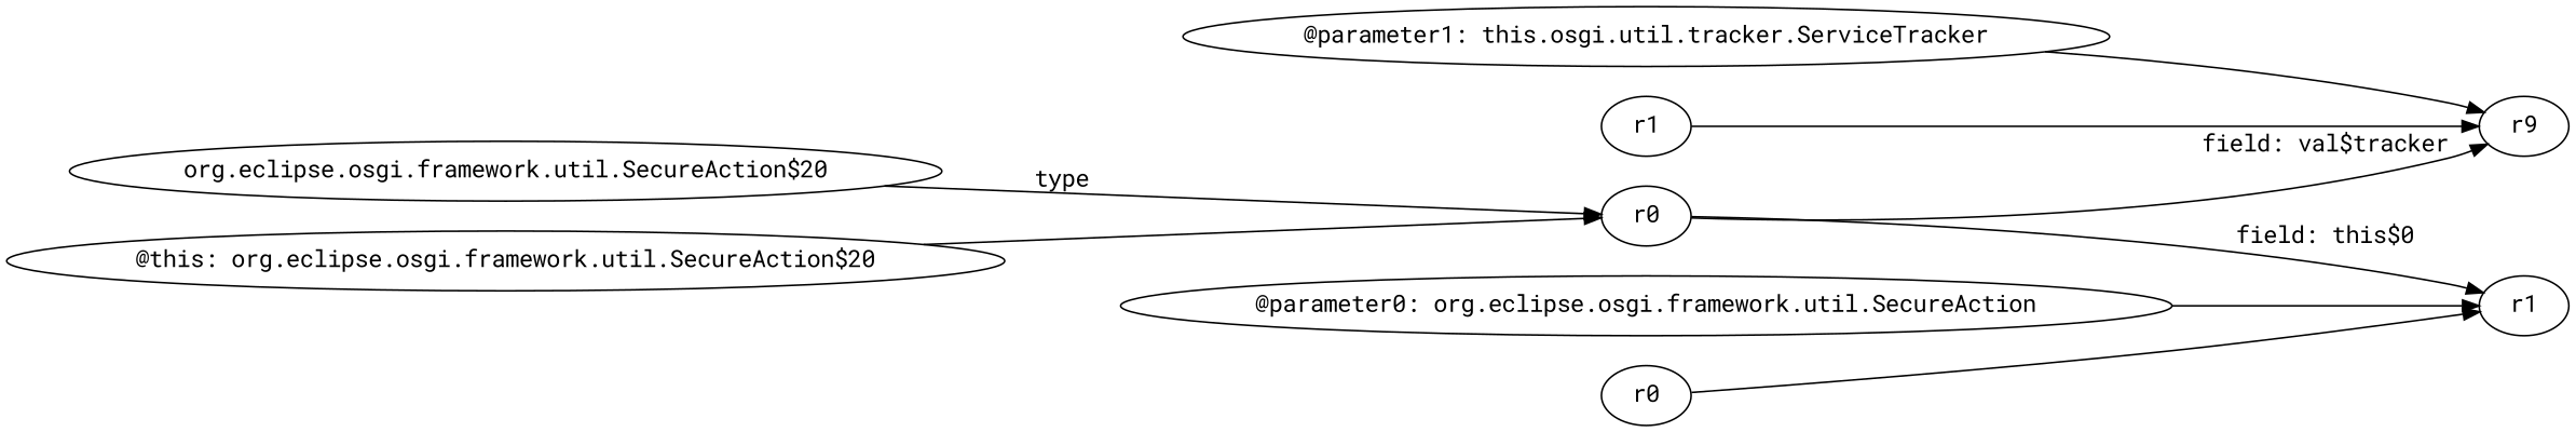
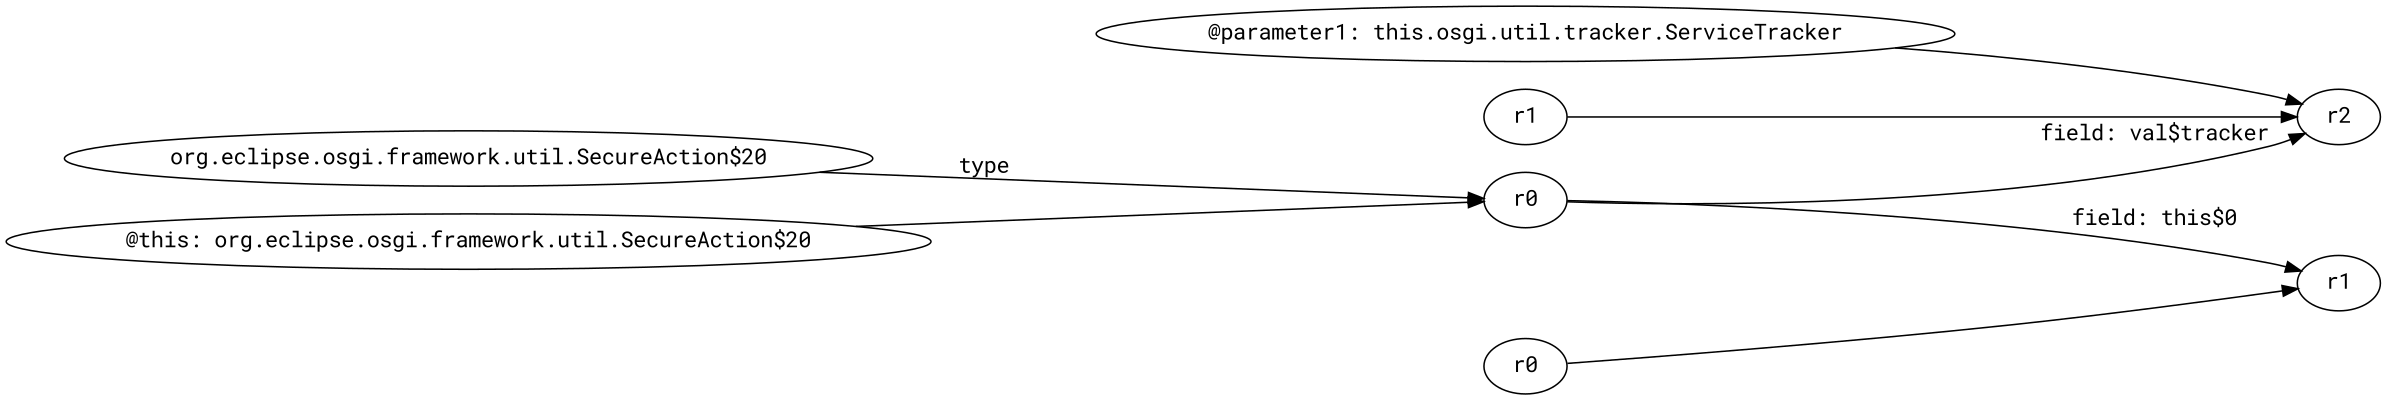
  digraph {
    fontname="Roboto Mono"
    rankdir=LR
    node [fontname="Roboto Mono"]
    edge [fontname="Roboto Mono"]
    n1 [label=r0]
-   n2 [label=r9]
+   n2 [label=r2]
    n3 [label=r1]
    n4 [label="org.eclipse.osgi.framework.util.SecureAction$20"]
    n5 [label=r0]
    n6 [label="@this: org.eclipse.osgi.framework.util.SecureAction$20"]
    n7 [label="@parameter1: this.osgi.util.tracker.ServiceTracker"]
    n8 [label=r1]
-   n9 [label="@parameter0: org.eclipse.osgi.framework.util.SecureAction"]
    n1 -> n2 [label="field: val$tracker"]
    n1 -> n3 [label="field: this$0"]
    n4 -> n1 [label=type]
    n5 -> n3
    n6 -> n1
    n7 -> n2
    n8 -> n2
-   n9 -> n3
  }
